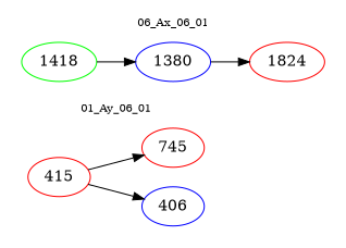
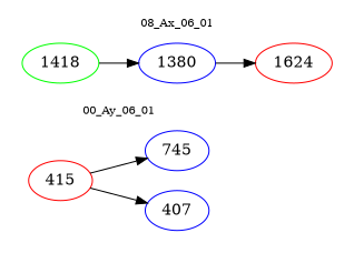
  digraph {
    rankdir=LR
    node [color=red]
    edge [color=black]
    n1 [label=415]
-   n2 [color=blue label=406]
-   n3 [label=745]
+   n2 [color=blue label=407]
+   n3 [color=blue label=745]
    n4 [color=green label=1418]
    n5 [color=blue label=1380]
-   n6 [label=1824]
+   n6 [label=1624]
    subgraph cluster_1 {
      color=white
      fontsize=10
-     label="01_Ay_06_01"
+     label="00_Ay_06_01"
      n1
      n2
      n3
    }
    subgraph cluster_2 {
      color=white
      fontsize=10
-     label="06_Ax_06_01"
+     label="08_Ax_06_01"
      n4
      n5
      n6
    }
    n1 -> n2
    n1 -> n3
    n4 -> n5
    n5 -> n6
  }
